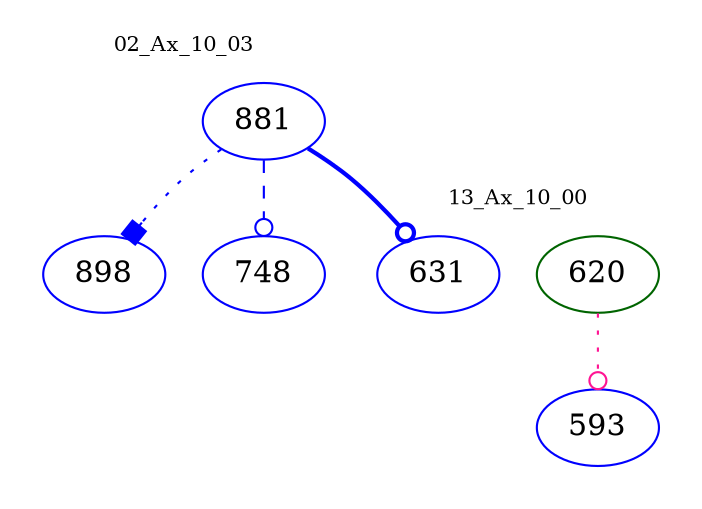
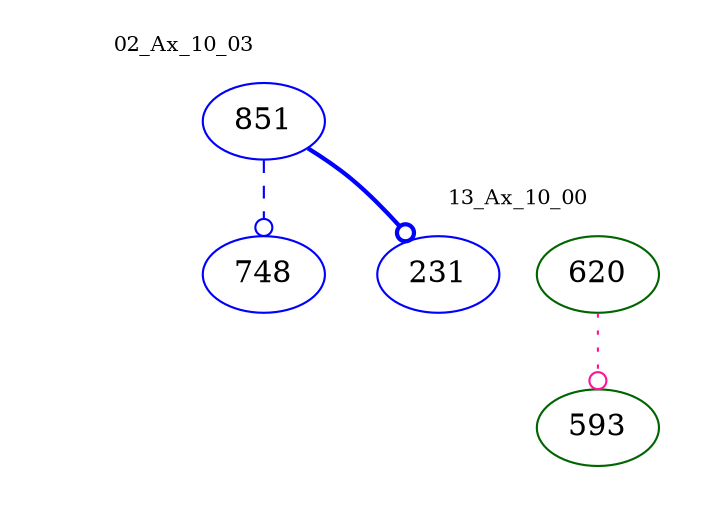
  digraph {
    node [color=blue]
    edge [arrowhead=odot color=blue style=dotted]
    n1 [color=darkgreen label=620]
-   n2 [label=593]
-   n3 [label=631]
-   n4 [label=881]
-   n5 [label=898]
+   n2 [color=darkgreen label=593]
+   n3 [label=231]
+   n4 [label=851]
    n6 [label=748]
    subgraph cluster_1 {
      color=white
      fontsize=10
      label="13_Ax_10_00"
      n1
      n2
      n3
    }
    subgraph cluster_2 {
      color=white
      fontsize=10
      label="02_Ax_10_03"
      n4
-     n5
      n6
    }
    n1 -> n2 [color=deeppink]
    n4 -> n3 [style=bold]
-   n4 -> n5 [arrowhead=box]
    n4 -> n6 [style=dashed]
  }
